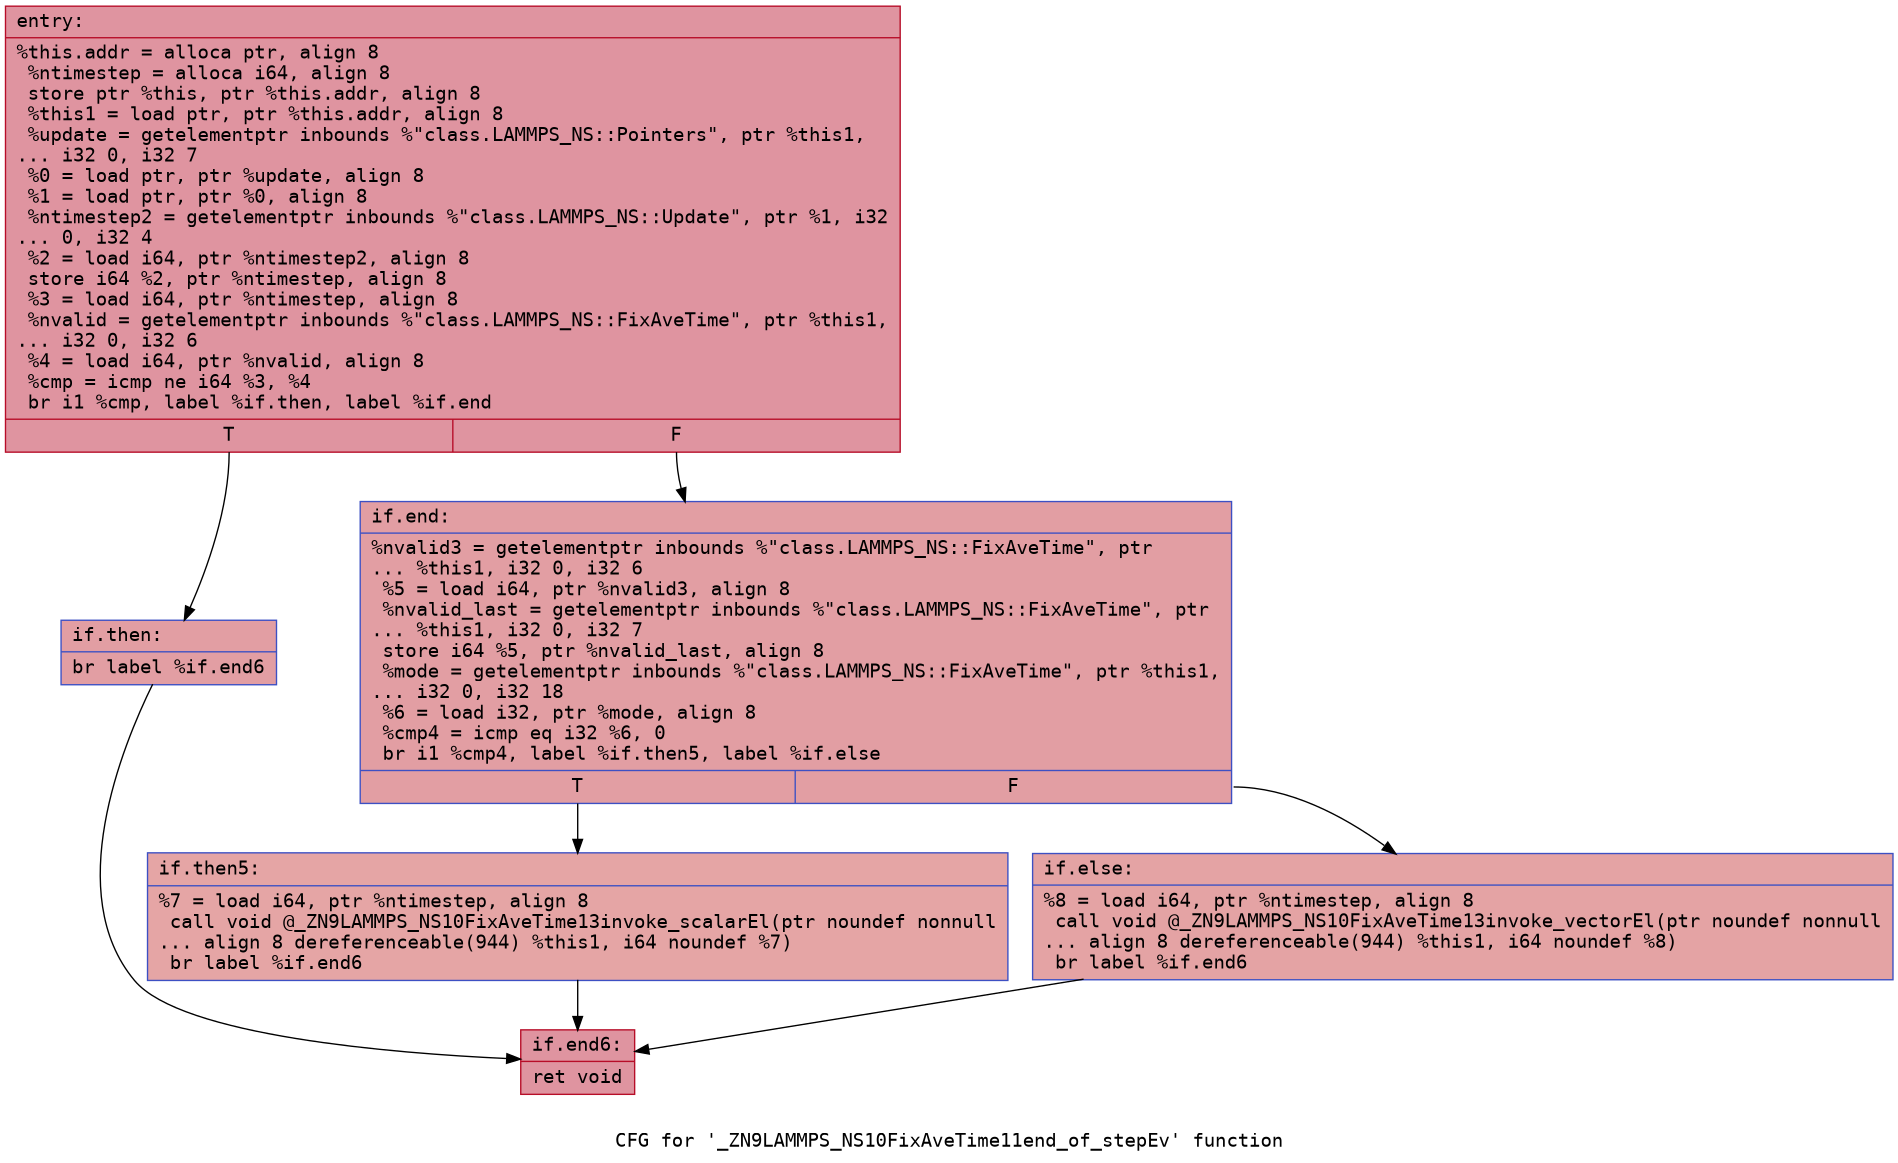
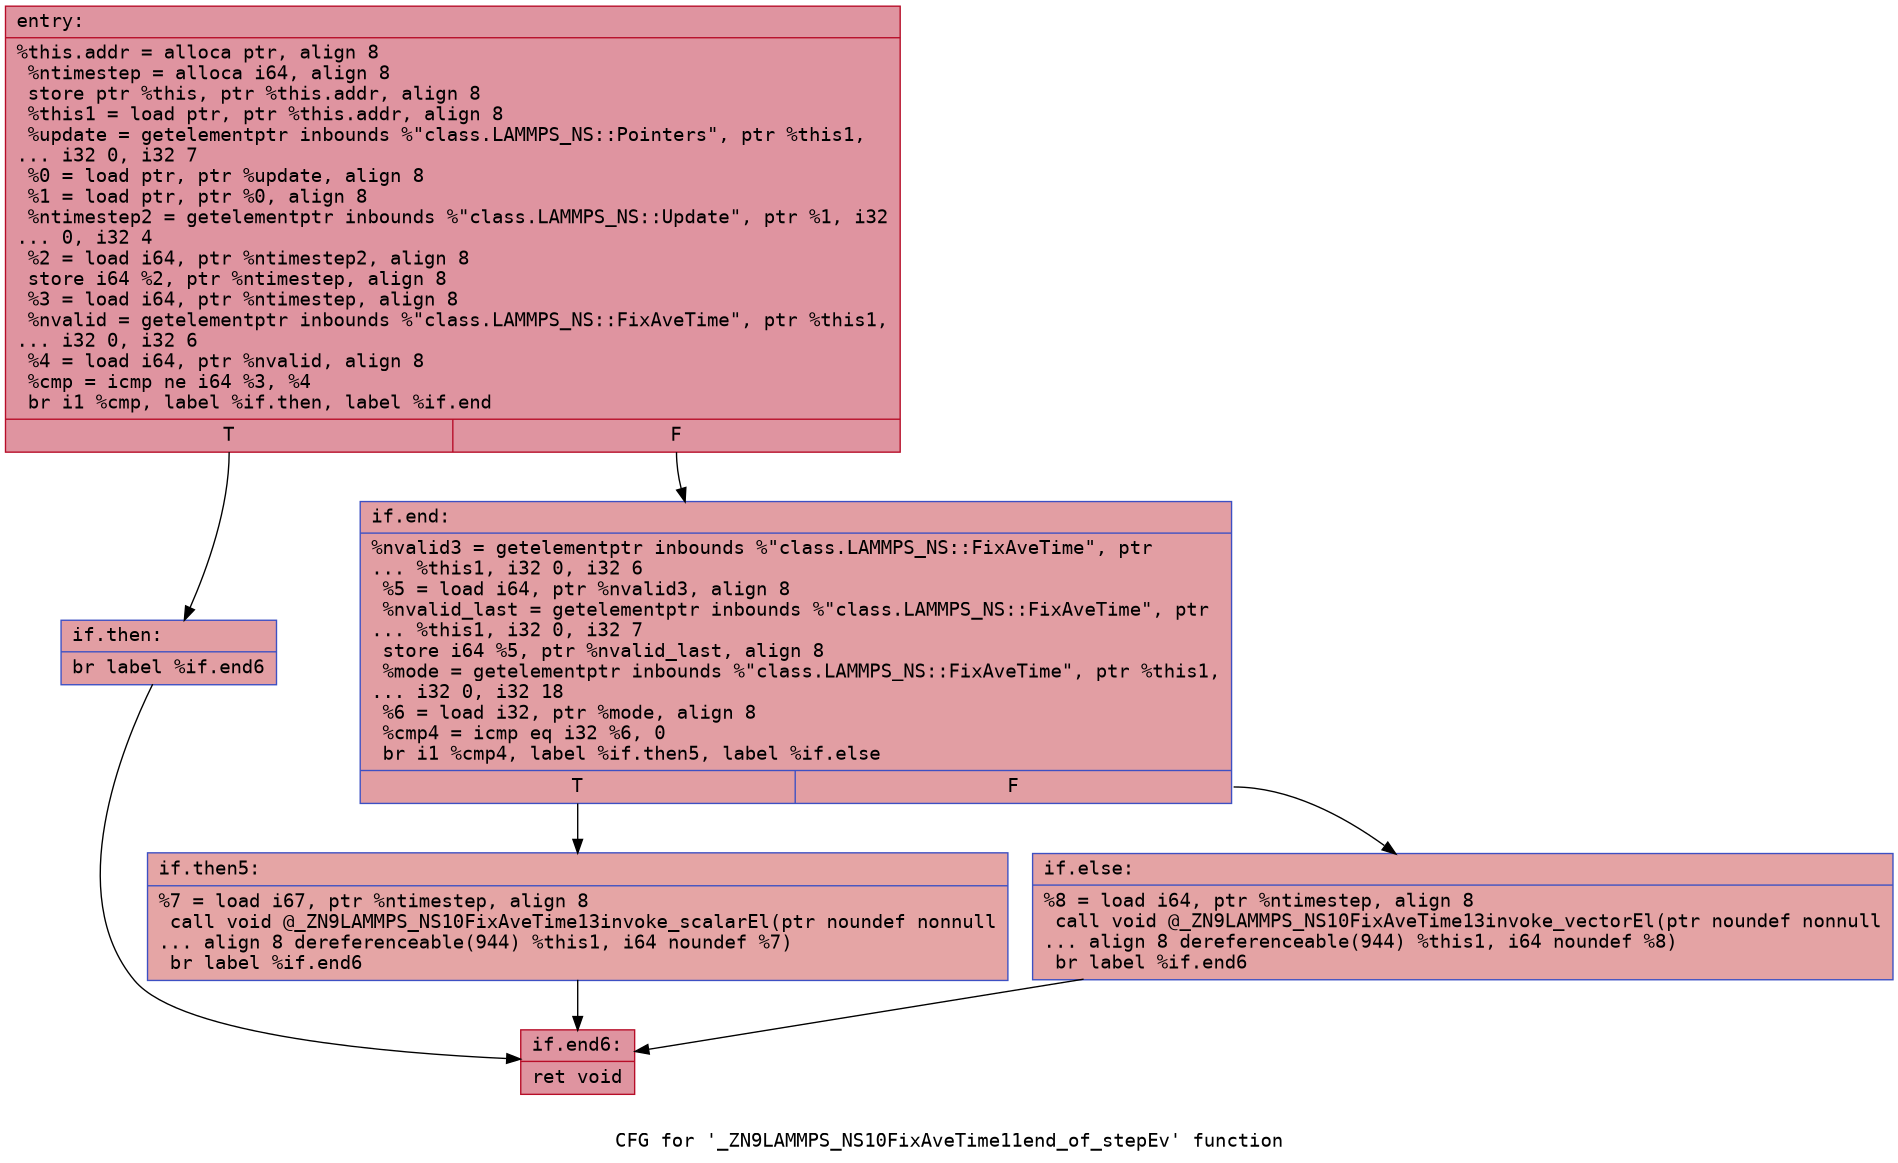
  digraph {
    label="CFG for '_ZN9LAMMPS_NS10FixAveTime11end_of_stepEv' function"
    fontname="DejaVu Sans Mono"
    node [color="#3d50c3ff" fillcolor="#b70d2870" fontname="DejaVu Sans Mono" shape=record style=filled]
    edge [fontname="DejaVu Sans Mono"]
    n1 [color="#b70d28ff" label="{entry:\l|  %this.addr = alloca ptr, align 8\l  %ntimestep = alloca i64, align 8\l  store ptr %this, ptr %this.addr, align 8\l  %this1 = load ptr, ptr %this.addr, align 8\l  %update = getelementptr inbounds %\"class.LAMMPS_NS::Pointers\", ptr %this1,\l... i32 0, i32 7\l  %0 = load ptr, ptr %update, align 8\l  %1 = load ptr, ptr %0, align 8\l  %ntimestep2 = getelementptr inbounds %\"class.LAMMPS_NS::Update\", ptr %1, i32\l... 0, i32 4\l  %2 = load i64, ptr %ntimestep2, align 8\l  store i64 %2, ptr %ntimestep, align 8\l  %3 = load i64, ptr %ntimestep, align 8\l  %nvalid = getelementptr inbounds %\"class.LAMMPS_NS::FixAveTime\", ptr %this1,\l... i32 0, i32 6\l  %4 = load i64, ptr %nvalid, align 8\l  %cmp = icmp ne i64 %3, %4\l  br i1 %cmp, label %if.then, label %if.end\l|{<s0>T|<s1>F}}"]
    n2 [fillcolor="#be242e70" label="{if.then:\l|  br label %if.end6\l}"]
    n3 [fillcolor="#be242e70" label="{if.end:\l|  %nvalid3 = getelementptr inbounds %\"class.LAMMPS_NS::FixAveTime\", ptr\l... %this1, i32 0, i32 6\l  %5 = load i64, ptr %nvalid3, align 8\l  %nvalid_last = getelementptr inbounds %\"class.LAMMPS_NS::FixAveTime\", ptr\l... %this1, i32 0, i32 7\l  store i64 %5, ptr %nvalid_last, align 8\l  %mode = getelementptr inbounds %\"class.LAMMPS_NS::FixAveTime\", ptr %this1,\l... i32 0, i32 18\l  %6 = load i32, ptr %mode, align 8\l  %cmp4 = icmp eq i32 %6, 0\l  br i1 %cmp4, label %if.then5, label %if.else\l|{<s0>T|<s1>F}}"]
    n4 [color="#b70d28ff" label="{if.end6:\l|  ret void\l}"]
-   n5 [fillcolor="#c5333470" label="{if.then5:\l|  %7 = load i64, ptr %ntimestep, align 8\l  call void @_ZN9LAMMPS_NS10FixAveTime13invoke_scalarEl(ptr noundef nonnull\l... align 8 dereferenceable(944) %this1, i64 noundef %7)\l  br label %if.end6\l}"]
+   n5 [fillcolor="#c5333470" label="{if.then5:\l|  %7 = load i67, ptr %ntimestep, align 8\l  call void @_ZN9LAMMPS_NS10FixAveTime13invoke_scalarEl(ptr noundef nonnull\l... align 8 dereferenceable(944) %this1, i64 noundef %7)\l  br label %if.end6\l}"]
    n6 [fillcolor="#c32e3170" label="{if.else:\l|  %8 = load i64, ptr %ntimestep, align 8\l  call void @_ZN9LAMMPS_NS10FixAveTime13invoke_vectorEl(ptr noundef nonnull\l... align 8 dereferenceable(944) %this1, i64 noundef %8)\l  br label %if.end6\l}"]
    n1 -> n2 [tailport=s0]
    n1 -> n3 [tailport=s1]
    n2 -> n4
    n3 -> n5 [tailport=s0]
    n3 -> n6 [tailport=s1]
    n5 -> n4
    n6 -> n4
  }
